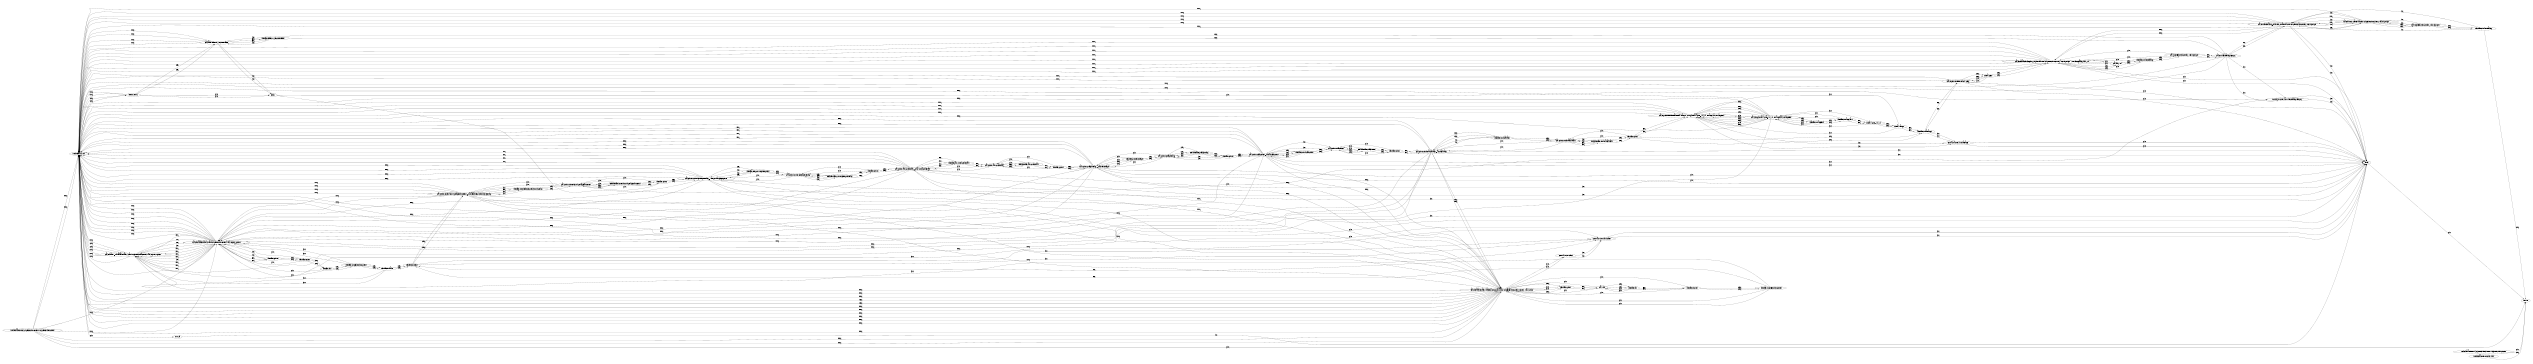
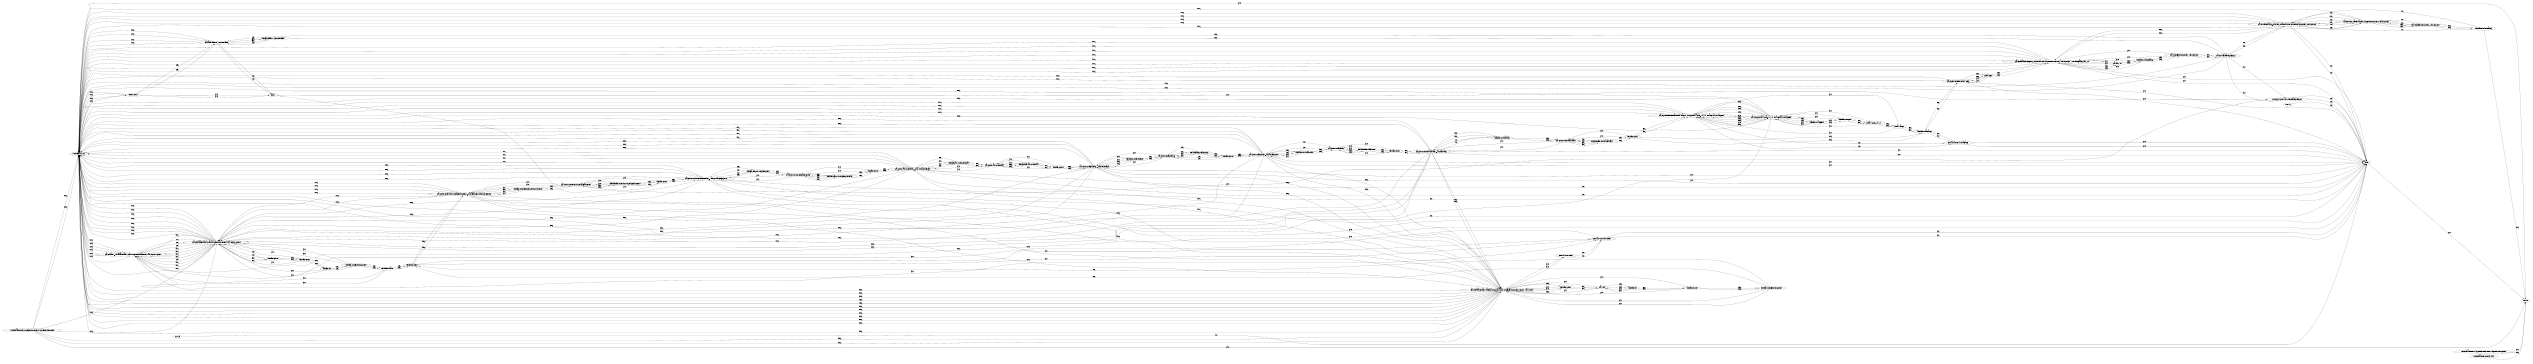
  digraph {
    rankdir=LR
    n1 [label="(MethodReturn,void)"]
    n2 [label="(Call,m_loader = ThreadableLoader::create(scriptExecutionContext, this, request, options))"]
    n3 [label="(Call,ThreadableLoader::loadResourceSynchronously(scriptExecutionContext, request, *this, options))"]
    n4 [label="(Return,return;)"]
    1000100
    n6 [label="(Call,ThreadableLoader::create(scriptExecutionContext, this, request, options))"]
    n7 [label="(ControlStructure,if (m_client))"]
    n8 [label="(ControlStructure,else)"]
    n9 [label="(Identifier,options)"]
    n10 [label="(Block,)"]
    n11 [label="(Call,failed(FileError::SECURITY_ERR))"]
    n12 [label="(MethodParameterIn,ScriptExecutionContext* scriptExecutionContext)"]
    n13 [label="(Identifier,options)"]
    n14 [label="(MethodParameterOut,ScriptExecutionContext* scriptExecutionContext)"]
    n15 [label="(MethodParameterOut,Blob* blob)"]
    n16 [label="(Literal,\"GET\")"]
    n17 [label="(Call,request.setHTTPMethod(\"GET\"))"]
    n18 [label="(Call,ThreadableBlobRegistry::registerBlobURL(scriptExecutionContext->securityOrigin(), m_urlForReading, blob->url()))"]
    n19 [label="(Block,)"]
    n20 [label="(Call,blob->url())"]
    n21 [label="(ControlStructure,if (m_hasRange))"]
    n22 [label="(Identifier,m_hasRange)"]
    n23 [label="(Literal,\"Range\")"]
    n24 [label="(Call,request.setHTTPHeaderField(\"Range\", String::format(\"bytes=%d-%d\", m_rangeStart, m_rangeEnd)))"]
    n25 [label="(Call,String::format(\"bytes=%d-%d\", m_rangeStart, m_rangeEnd))"]
    n26 [label="(Identifier,m_rangeEnd)"]
-   n27 [label="(Identifier,m_rangeStart)"]
+   n27 [label="(Identifier,m_request)"]
    n28 [label="(Literal,\"bytes=%d-%d\")"]
    n29 [label="(FieldIdentifier,sendLoadCallbacks)"]
    n30 [label="(Call,options.sendLoadCallbacks)"]
    n31 [label="(Identifier,options)"]
    n32 [label="(Call,options.sendLoadCallbacks = SendCallbacks)"]
    n33 [label="(Identifier,SendCallbacks)"]
    n34 [label="(FieldIdentifier,sniffContent)"]
    n35 [label="(Call,options.sniffContent)"]
    n36 [label="(Identifier,options)"]
    n37 [label="(Call,options.sniffContent = DoNotSniffContent)"]
    n38 [label="(Identifier,DoNotSniffContent)"]
    n39 [label="(FieldIdentifier,preflightPolicy)"]
    n40 [label="(Call,options.preflightPolicy)"]
    n41 [label="(Identifier,options)"]
    n42 [label="(Call,options.preflightPolicy = ConsiderPreflight)"]
    n43 [label="(Identifier,ConsiderPreflight)"]
    n44 [label="(FieldIdentifier,allowCredentials)"]
    n45 [label="(Call,options.allowCredentials)"]
    n46 [label="(Identifier,options)"]
    n47 [label="(Call,options.allowCredentials = AllowStoredCredentials)"]
    n48 [label="(Identifier,AllowStoredCredentials)"]
    n49 [label="(FieldIdentifier,crossOriginRequestPolicy)"]
    n50 [label="(Call,options.crossOriginRequestPolicy)"]
    n51 [label="(Identifier,options)"]
    n52 [label="(Call,options.crossOriginRequestPolicy = DenyCrossOriginRequests)"]
    n53 [label="(Identifier,DenyCrossOriginRequests)"]
    n54 [label="(FieldIdentifier,contentSecurityPolicyEnforcement)"]
    n55 [label="(Call,options.contentSecurityPolicyEnforcement)"]
    n56 [label="(Identifier,options)"]
    n57 [label="(Call,options.contentSecurityPolicyEnforcement = DoNotEnforceContentSecurityPolicy)"]
    n58 [label="(Identifier,DoNotEnforceContentSecurityPolicy)"]
    n59 [label="(Identifier,m_client)"]
    n60 [label="(Identifier,request)"]
    n61 [label="(Identifier,scriptExecutionContext)"]
    n62 [label="(Identifier,m_loader)"]
    n63 [label="(Identifier,this)"]
    n64 [label="(Identifier,scriptExecutionContext)"]
    n65 [label="(Identifier,request)"]
    n66 [label="(Call,*this)"]
    n67 [label="(Identifier,this)"]
    n68 [label="(Call,BlobURL::createPublicURL(scriptExecutionContext->securityOrigin()))"]
    n69 [label="(Call,m_urlForReading = BlobURL::createPublicURL(scriptExecutionContext->securityOrigin()))"]
    n70 [label="(Call,scriptExecutionContext->securityOrigin())"]
    n71 [label="(Identifier,m_urlForReading)"]
    n72 [label="(ControlStructure,if (m_urlForReading.isEmpty()))"]
    n73 [label="(Call,m_urlForReading.isEmpty())"]
    n74 [label="(Identifier,FileError::SECURITY_ERR)"]
    n75 [label="(Identifier,m_urlForReading)"]
    n76 [label="(Call,scriptExecutionContext->securityOrigin())"]
+   1000118
    1000129
    n1 -> n2 [label="CFG: "]
    n1 -> n2 [label="CFG: "]
    n1 -> n3 [label="CFG: "]
    n1 -> n3 [label="CFG: "]
    n1 -> n4 [label="CFG: "]
    n1 -> n4 [label="CFG: "]
-   n1 -> 1000129 [label="AST: "]
+   n1 -> 1000100 [label="AST: "]
    n2 -> n1 [label="DDG: "]
    n2 -> n1 [label="DDG: "]
    n2 -> n1 [label="DDG: "]
    n2 -> n1 [label="DDG: "]
    n2 -> n6 [label="CFG: "]
    n2 -> n6 [label="CFG: "]
    n2 -> n7 [label="AST: "]
    n2 -> n7 [label="AST: "]
    n3 -> n1 [label="DDG: "]
    n3 -> n1 [label="DDG: "]
    n3 -> n1 [label="DDG: "]
    n3 -> n1 [label="DDG: "]
    n3 -> n1 [label="DDG: "]
    n3 -> n1 [label="DDG: "]
    n3 -> n1 [label="DDG: "]
    n3 -> n1 [label="DDG: "]
    n3 -> n1 [label="DDG: "]
    n3 -> n1 [label="DDG: "]
    n3 -> n8 [label="AST: "]
    n3 -> n8 [label="AST: "]
    n3 -> n9 [label="CFG: "]
    n3 -> n9 [label="CFG: "]
    n4 -> n1 [label="DDG: "]
    n4 -> n1 [label="DDG: "]
    n4 -> n10 [label="AST: "]
    n4 -> n10 [label="AST: "]
    n4 -> n11 [label="CFG: "]
    n4 -> n11 [label="CFG: "]
    n6 -> n1 [label="DDG: "]
    n6 -> n1 [label="DDG: "]
    n6 -> n1 [label="DDG: "]
    n6 -> n1 [label="DDG: "]
    n6 -> n1 [label="DDG: "]
    n6 -> n1 [label="DDG: "]
    n6 -> n1 [label="DDG: "]
    n6 -> n1 [label="DDG: "]
    n6 -> n2 [label="AST: "]
    n6 -> n2 [label="DDG: "]
    n6 -> n2 [label="DDG: "]
    n6 -> n2 [label="DDG: "]
    n6 -> n2 [label="DDG: "]
    n6 -> n2 [label="AST: "]
    n6 -> n2 [label="DDG: "]
    n6 -> n2 [label="DDG: "]
    n6 -> n2 [label="DDG: "]
    n6 -> n2 [label="DDG: "]
    n6 -> n13 [label="CFG: "]
    n6 -> n13 [label="CFG: "]
    n7 -> n19 [label="AST: "]
    n7 -> n19 [label="AST: "]
    n8 -> n7 [label="AST: "]
    n8 -> n7 [label="AST: "]
    n9 -> n3 [label="AST: "]
    n9 -> n3 [label="AST: "]
    n9 -> n66 [label="CFG: "]
    n9 -> n66 [label="CFG: "]
    n10 -> n72 [label="AST: "]
    n10 -> n72 [label="AST: "]
    n11 -> n1 [label="DDG: "]
    n11 -> n1 [label="DDG: "]
    n11 -> n1 [label="DDG: "]
    n11 -> n1 [label="DDG: "]
    n11 -> n10 [label="AST: "]
    n11 -> n10 [label="AST: "]
    n11 -> n74 [label="CFG: "]
    n11 -> n74 [label="CFG: "]
    n12 -> n1 [label="DDG: "]
    n12 -> n1 [label="DDG: "]
    n12 -> n3 [label="DDG: "]
    n12 -> n3 [label="DDG: "]
    n12 -> 1000100 [label="AST: "]
    n12 -> n6 [label="DDG: "]
    n12 -> n6 [label="DDG: "]
    n13 -> n6 [label="AST: "]
    n13 -> n6 [label="AST: "]
    n13 -> n60 [label="CFG: "]
    n13 -> n60 [label="CFG: "]
    n14 -> 1000100 [label="AST: "]
    n15 -> 1000100 [label="CFG: "]
    n16 -> n17 [label="AST: "]
    n16 -> n17 [label="AST: "]
    n16 -> n18 [label="CFG: "]
    n16 -> n18 [label="CFG: "]
    n17 -> n1 [label="DDG: "]
    n17 -> n1 [label="DDG: "]
    n17 -> n16 [label="CFG: "]
    n17 -> n16 [label="CFG: "]
    n17 -> n19 [label="AST: "]
    n17 -> n19 [label="AST: "]
    n18 -> n1 [label="DDG: "]
    n18 -> n1 [label="DDG: "]
    n18 -> n1 [label="DDG: "]
    n18 -> n1 [label="DDG: "]
    n18 -> n1 [label="DDG: "]
    n18 -> n1 [label="DDG: "]
    n18 -> n1 [label="DDG: "]
    n18 -> n1 [label="DDG: "]
    n18 -> n19 [label="AST: "]
    n18 -> n19 [label="AST: "]
    n18 -> n20 [label="CFG: "]
    n18 -> n20 [label="CFG: "]
    n19 -> 1000100 [label="AST: "]
    n20 -> n18 [label="AST: "]
    n20 -> n18 [label="AST: "]
    n20 -> n75 [label="CFG: "]
    n20 -> n75 [label="CFG: "]
    n21 -> n19 [label="AST: "]
    n21 -> n19 [label="AST: "]
    n22 -> n17 [label="CFG: "]
    n22 -> n17 [label="CFG: "]
    n22 -> n21 [label="AST: "]
    n22 -> n21 [label="AST: "]
    n23 -> n22 [label="CFG: "]
    n23 -> n22 [label="CFG: "]
    n23 -> n24 [label="AST: "]
    n23 -> n24 [label="AST: "]
    n24 -> n1 [label="DDG: "]
    n24 -> n1 [label="DDG: "]
    n24 -> n1 [label="DDG: "]
    n24 -> n1 [label="DDG: "]
    n24 -> n21 [label="AST: "]
    n24 -> n21 [label="AST: "]
    n24 -> n25 [label="CFG: "]
    n24 -> n25 [label="CFG: "]
    n25 -> n1 [label="DDG: "]
    n25 -> n1 [label="DDG: "]
    n25 -> n1 [label="DDG: "]
    n25 -> n1 [label="DDG: "]
    n25 -> n24 [label="AST: "]
    n25 -> n24 [label="DDG: "]
    n25 -> n24 [label="DDG: "]
    n25 -> n24 [label="DDG: "]
    n25 -> n24 [label="AST: "]
    n25 -> n24 [label="DDG: "]
    n25 -> n24 [label="DDG: "]
    n25 -> n24 [label="DDG: "]
    n25 -> n26 [label="CFG: "]
    n25 -> n26 [label="CFG: "]
    n26 -> n25 [label="AST: "]
    n26 -> n25 [label="AST: "]
    n26 -> n27 [label="CFG: "]
    n26 -> n27 [label="CFG: "]
    n27 -> n25 [label="AST: "]
    n27 -> n25 [label="AST: "]
    n27 -> n28 [label="CFG: "]
    n27 -> n28 [label="CFG: "]
    n28 -> n23 [label="CFG: "]
    n28 -> n23 [label="CFG: "]
    n28 -> n25 [label="AST: "]
    n28 -> n25 [label="AST: "]
    n29 -> n30 [label="AST: "]
    n29 -> n30 [label="AST: "]
    n29 -> n31 [label="CFG: "]
    n29 -> n31 [label="CFG: "]
    n30 -> n29 [label="CFG: "]
    n30 -> n29 [label="CFG: "]
    n30 -> n32 [label="AST: "]
    n30 -> n32 [label="AST: "]
    n31 -> n22 [label="CFG: "]
    n31 -> n22 [label="CFG: "]
    n31 -> n24 [label="CFG: "]
    n31 -> n24 [label="CFG: "]
    n31 -> n30 [label="AST: "]
    n31 -> n30 [label="AST: "]
    n32 -> n1 [label="DDG: "]
    n32 -> n1 [label="DDG: "]
    n32 -> n1 [label="DDG: "]
    n32 -> n1 [label="DDG: "]
    n32 -> n3 [label="DDG: "]
    n32 -> n3 [label="DDG: "]
    n32 -> n6 [label="DDG: "]
    n32 -> n6 [label="DDG: "]
    n32 -> n19 [label="AST: "]
    n32 -> n19 [label="AST: "]
    n32 -> n33 [label="CFG: "]
    n32 -> n33 [label="CFG: "]
    n33 -> n30 [label="CFG: "]
    n33 -> n30 [label="CFG: "]
    n33 -> n32 [label="AST: "]
    n33 -> n32 [label="AST: "]
    n34 -> n35 [label="AST: "]
    n34 -> n35 [label="AST: "]
    n34 -> n36 [label="CFG: "]
    n34 -> n36 [label="CFG: "]
    n35 -> n34 [label="CFG: "]
    n35 -> n34 [label="CFG: "]
    n35 -> n37 [label="AST: "]
    n35 -> n37 [label="AST: "]
    n36 -> n32 [label="CFG: "]
    n36 -> n32 [label="CFG: "]
    n36 -> n35 [label="AST: "]
    n36 -> n35 [label="AST: "]
    n37 -> n1 [label="DDG: "]
    n37 -> n1 [label="DDG: "]
    n37 -> n1 [label="DDG: "]
    n37 -> n1 [label="DDG: "]
    n37 -> n3 [label="DDG: "]
    n37 -> n3 [label="DDG: "]
    n37 -> n6 [label="DDG: "]
    n37 -> n6 [label="DDG: "]
    n37 -> n19 [label="AST: "]
    n37 -> n19 [label="AST: "]
    n37 -> n38 [label="CFG: "]
    n37 -> n38 [label="CFG: "]
    n38 -> n35 [label="CFG: "]
    n38 -> n35 [label="CFG: "]
    n38 -> n37 [label="AST: "]
    n38 -> n37 [label="AST: "]
    n39 -> n40 [label="AST: "]
    n39 -> n40 [label="AST: "]
    n39 -> n41 [label="CFG: "]
    n39 -> n41 [label="CFG: "]
    n40 -> n39 [label="CFG: "]
    n40 -> n39 [label="CFG: "]
    n40 -> n42 [label="AST: "]
    n40 -> n42 [label="AST: "]
    n41 -> n37 [label="CFG: "]
    n41 -> n37 [label="CFG: "]
    n41 -> n40 [label="AST: "]
    n41 -> n40 [label="AST: "]
    n42 -> n1 [label="DDG: "]
    n42 -> n1 [label="DDG: "]
    n42 -> n1 [label="DDG: "]
    n42 -> n1 [label="DDG: "]
    n42 -> n3 [label="DDG: "]
    n42 -> n3 [label="DDG: "]
    n42 -> n6 [label="DDG: "]
    n42 -> n6 [label="DDG: "]
    n42 -> n19 [label="AST: "]
    n42 -> n19 [label="AST: "]
    n42 -> n43 [label="CFG: "]
    n42 -> n43 [label="CFG: "]
    n43 -> n40 [label="CFG: "]
    n43 -> n40 [label="CFG: "]
    n43 -> n42 [label="AST: "]
    n43 -> n42 [label="AST: "]
    n44 -> n45 [label="AST: "]
    n44 -> n45 [label="AST: "]
    n44 -> n46 [label="CFG: "]
    n44 -> n46 [label="CFG: "]
    n45 -> n44 [label="CFG: "]
    n45 -> n44 [label="CFG: "]
    n45 -> n47 [label="AST: "]
    n45 -> n47 [label="AST: "]
    n46 -> n42 [label="CFG: "]
    n46 -> n42 [label="CFG: "]
    n46 -> n45 [label="AST: "]
    n46 -> n45 [label="AST: "]
    n47 -> n1 [label="DDG: "]
    n47 -> n1 [label="DDG: "]
    n47 -> n1 [label="DDG: "]
    n47 -> n1 [label="DDG: "]
    n47 -> n3 [label="DDG: "]
    n47 -> n3 [label="DDG: "]
    n47 -> n6 [label="DDG: "]
    n47 -> n6 [label="DDG: "]
    n47 -> n19 [label="AST: "]
    n47 -> n19 [label="AST: "]
    n47 -> n48 [label="CFG: "]
    n47 -> n48 [label="CFG: "]
    n48 -> n45 [label="CFG: "]
    n48 -> n45 [label="CFG: "]
    n48 -> n47 [label="AST: "]
    n48 -> n47 [label="AST: "]
    n49 -> n50 [label="AST: "]
    n49 -> n50 [label="AST: "]
    n49 -> n51 [label="CFG: "]
    n49 -> n51 [label="CFG: "]
    n50 -> n49 [label="CFG: "]
    n50 -> n49 [label="CFG: "]
    n50 -> n52 [label="AST: "]
    n50 -> n52 [label="AST: "]
    n51 -> n47 [label="CFG: "]
    n51 -> n47 [label="CFG: "]
    n51 -> n50 [label="AST: "]
    n51 -> n50 [label="AST: "]
    n52 -> n1 [label="DDG: "]
    n52 -> n1 [label="DDG: "]
    n52 -> n1 [label="DDG: "]
    n52 -> n1 [label="DDG: "]
    n52 -> n3 [label="DDG: "]
    n52 -> n3 [label="DDG: "]
    n52 -> n6 [label="DDG: "]
    n52 -> n6 [label="DDG: "]
    n52 -> n19 [label="AST: "]
    n52 -> n19 [label="AST: "]
    n52 -> n53 [label="CFG: "]
    n52 -> n53 [label="CFG: "]
    n53 -> n50 [label="CFG: "]
    n53 -> n50 [label="CFG: "]
    n53 -> n52 [label="AST: "]
    n53 -> n52 [label="AST: "]
    n54 -> n55 [label="AST: "]
    n54 -> n55 [label="AST: "]
    n54 -> n56 [label="CFG: "]
    n54 -> n56 [label="CFG: "]
    n55 -> n54 [label="CFG: "]
    n55 -> n54 [label="CFG: "]
    n55 -> n57 [label="AST: "]
    n55 -> n57 [label="AST: "]
    n56 -> n52 [label="CFG: "]
    n56 -> n52 [label="CFG: "]
    n56 -> n55 [label="AST: "]
    n56 -> n55 [label="AST: "]
    n57 -> n1 [label="DDG: "]
    n57 -> n1 [label="DDG: "]
    n57 -> n1 [label="DDG: "]
    n57 -> n1 [label="DDG: "]
    n57 -> n3 [label="DDG: "]
    n57 -> n3 [label="DDG: "]
    n57 -> n6 [label="DDG: "]
    n57 -> n6 [label="DDG: "]
    n57 -> n19 [label="AST: "]
    n57 -> n19 [label="AST: "]
    n57 -> n58 [label="CFG: "]
    n57 -> n58 [label="CFG: "]
    n58 -> n55 [label="CFG: "]
    n58 -> n55 [label="CFG: "]
    n58 -> n57 [label="AST: "]
    n58 -> n57 [label="AST: "]
    n59 -> n7 [label="AST: "]
    n59 -> n7 [label="AST: "]
    n59 -> n57 [label="CFG: "]
    n59 -> n57 [label="CFG: "]
    n60 -> n6 [label="AST: "]
    n60 -> n6 [label="AST: "]
    n60 -> n63 [label="CFG: "]
    n60 -> n63 [label="CFG: "]
    n61 -> n6 [label="AST: "]
    n61 -> n6 [label="AST: "]
    n61 -> n62 [label="CFG: "]
    n61 -> n62 [label="CFG: "]
    n62 -> n2 [label="AST: "]
    n62 -> n2 [label="AST: "]
    n62 -> n59 [label="CFG: "]
    n62 -> n59 [label="CFG: "]
    n63 -> n6 [label="AST: "]
    n63 -> n6 [label="AST: "]
    n63 -> n61 [label="CFG: "]
    n63 -> n61 [label="CFG: "]
    n64 -> n3 [label="AST: "]
    n64 -> n3 [label="AST: "]
    n64 -> n59 [label="CFG: "]
    n64 -> n59 [label="CFG: "]
    n65 -> n3 [label="AST: "]
    n65 -> n3 [label="AST: "]
    n65 -> n64 [label="CFG: "]
    n65 -> n64 [label="CFG: "]
    n66 -> n3 [label="AST: "]
    n66 -> n3 [label="AST: "]
    n66 -> n67 [label="CFG: "]
    n66 -> n67 [label="CFG: "]
    n67 -> n65 [label="CFG: "]
    n67 -> n65 [label="CFG: "]
    n67 -> n66 [label="AST: "]
    n67 -> n66 [label="AST: "]
    n68 -> n1 [label="DDG: "]
    n68 -> n1 [label="DDG: "]
    n68 -> n69 [label="AST: "]
    n68 -> n69 [label="DDG: "]
    n68 -> n69 [label="AST: "]
    n68 -> n69 [label="DDG: "]
    n68 -> n70 [label="CFG: "]
    n68 -> n70 [label="CFG: "]
    n69 -> n1 [label="DDG: "]
    n69 -> n1 [label="DDG: "]
    n69 -> n1 [label="DDG: "]
    n69 -> n1 [label="DDG: "]
    n69 -> n18 [label="DDG: "]
    n69 -> n18 [label="DDG: "]
    n69 -> n19 [label="AST: "]
    n69 -> n19 [label="AST: "]
    n69 -> n68 [label="CFG: "]
    n69 -> n68 [label="CFG: "]
    n70 -> n68 [label="AST: "]
    n70 -> n68 [label="AST: "]
    n70 -> n71 [label="CFG: "]
    n70 -> n71 [label="CFG: "]
    n71 -> 1000100 [label="CFG: "]
    n71 -> n69 [label="AST: "]
    n71 -> n69 [label="AST: "]
    n72 -> n19 [label="AST: "]
    n72 -> n19 [label="AST: "]
    n73 -> n1 [label="DDG: "]
    n73 -> n1 [label="DDG: "]
    n73 -> n69 [label="CFG: "]
    n73 -> n69 [label="CFG: "]
    n73 -> n72 [label="AST: "]
    n73 -> n72 [label="AST: "]
    n74 -> n11 [label="AST: "]
    n74 -> n11 [label="AST: "]
    n74 -> n73 [label="CFG: "]
    n74 -> n73 [label="CFG: "]
    n75 -> n18 [label="AST: "]
    n75 -> n18 [label="AST: "]
    n75 -> n76 [label="CFG: "]
    n75 -> n76 [label="CFG: "]
    n76 -> n18 [label="AST: "]
    n76 -> n18 [label="AST: "]
    n76 -> n73 [label="CFG: "]
    n76 -> n73 [label="CFG: "]
+   1000118 -> n19 [label="AST: "]
    1000129 -> n19 [label="AST: "]
  }
